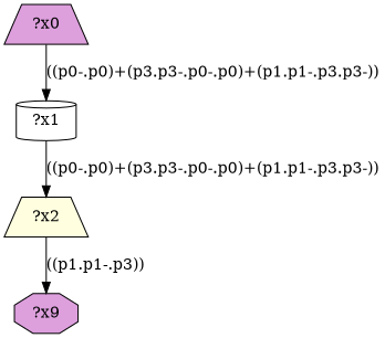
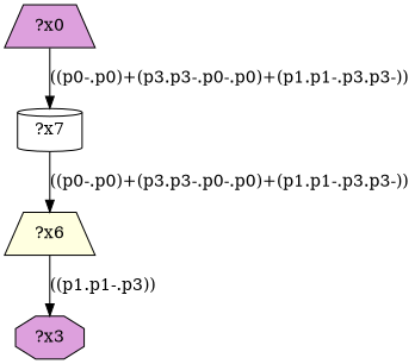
  digraph {
    node [fillcolor=plum shape=trapezium style="filled,"]
    n1 [label="?x0"]
-   n2 [fillcolor=white label="?x1" shape=cylinder style=filled]
-   n3 [fillcolor=lightyellow label="?x2" style=filled]
-   n4 [label="?x9" shape=octagon]
+   n2 [fillcolor=white label="?x7" shape=cylinder style=filled]
+   n3 [fillcolor=lightyellow label="?x6" style=filled]
+   n4 [label="?x3" shape=octagon]
    n1 -> n2 [label="((p0-.p0)+(p3.p3-.p0-.p0)+(p1.p1-.p3.p3-))"]
    n2 -> n3 [label="((p0-.p0)+(p3.p3-.p0-.p0)+(p1.p1-.p3.p3-))"]
    n3 -> n4 [label="((p1.p1-.p3))"]
  }
